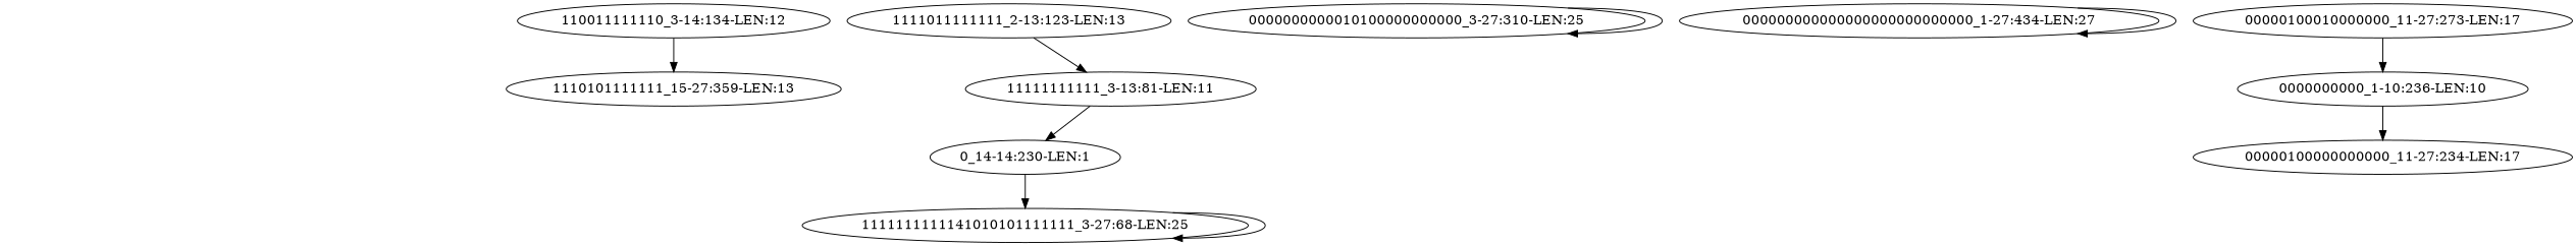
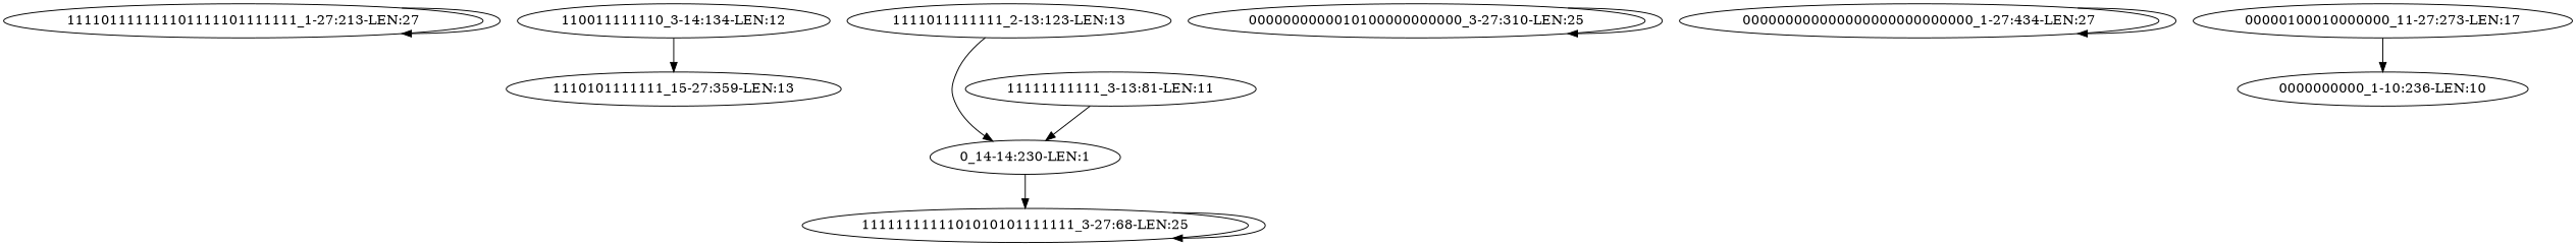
  digraph {
+   "111101111111101111101111111_1-27:213-LEN:27"
    "110011111110_3-14:134-LEN:12"
    "1110101111111_15-27:359-LEN:13"
-   "1111111111101010101111111_3-27:68-LEN:25" [label="1111111111141010101111111_3-27:68-LEN:25"]
+   "1111111111101010101111111_3-27:68-LEN:25"
    "0000000000010100000000000_3-27:310-LEN:25"
    "0_14-14:230-LEN:1"
    "000000000000000000000000000_1-27:434-LEN:27"
    n8 [label="1111011111111_2-13:123-LEN:13"]
    "11111111111_3-13:81-LEN:11"
    "0000000000_1-10:236-LEN:10"
-   "00000100000000000_11-27:234-LEN:17"
    "00000100010000000_11-27:273-LEN:17"
+   "111101111111101111101111111_1-27:213-LEN:27" -> "111101111111101111101111111_1-27:213-LEN:27"
    "110011111110_3-14:134-LEN:12" -> "1110101111111_15-27:359-LEN:13"
    "1111111111101010101111111_3-27:68-LEN:25" -> "1111111111101010101111111_3-27:68-LEN:25"
    "0000000000010100000000000_3-27:310-LEN:25" -> "0000000000010100000000000_3-27:310-LEN:25"
    "0_14-14:230-LEN:1" -> "1111111111101010101111111_3-27:68-LEN:25"
    "000000000000000000000000000_1-27:434-LEN:27" -> "000000000000000000000000000_1-27:434-LEN:27"
-   n8 -> "11111111111_3-13:81-LEN:11"
+   n8 -> "0_14-14:230-LEN:1"
    "11111111111_3-13:81-LEN:11" -> "0_14-14:230-LEN:1"
-   "0000000000_1-10:236-LEN:10" -> "00000100000000000_11-27:234-LEN:17"
    "00000100010000000_11-27:273-LEN:17" -> "0000000000_1-10:236-LEN:10"
  }
